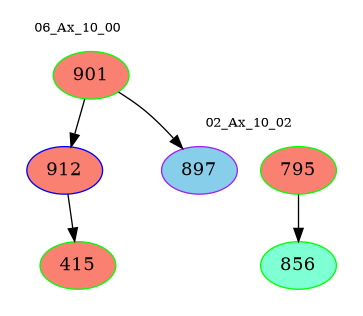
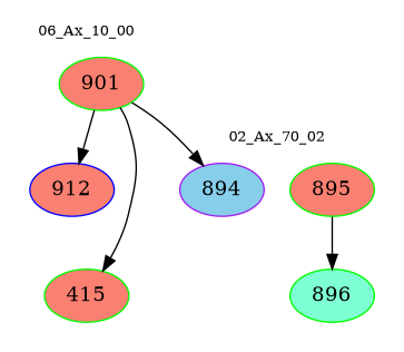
  digraph {
    node [color=green fillcolor=salmon style=filled]
    edge [color=black]
    n1 [label=901]
    n2 [color=blue label=912]
    n3 [label=415]
-   n4 [label=795]
-   n5 [fillcolor=aquamarine label=856]
-   n6 [color=purple fillcolor=skyblue label=897]
+   n4 [label=895]
+   n5 [fillcolor=aquamarine label=896]
+   n6 [color=purple fillcolor=skyblue label=894]
    subgraph cluster_1 {
      color=white
      fontsize=10
      label="06_Ax_10_00"
      n1
      n2
      n3
    }
    subgraph cluster_2 {
      color=white
      fontsize=10
-     label="02_Ax_10_02"
+     label="02_Ax_70_02"
      n4
      n5
      n6
    }
    n1 -> n2
-   n2 -> n3
+   n1 -> n3
    n1 -> n6
    n4 -> n5
  }
